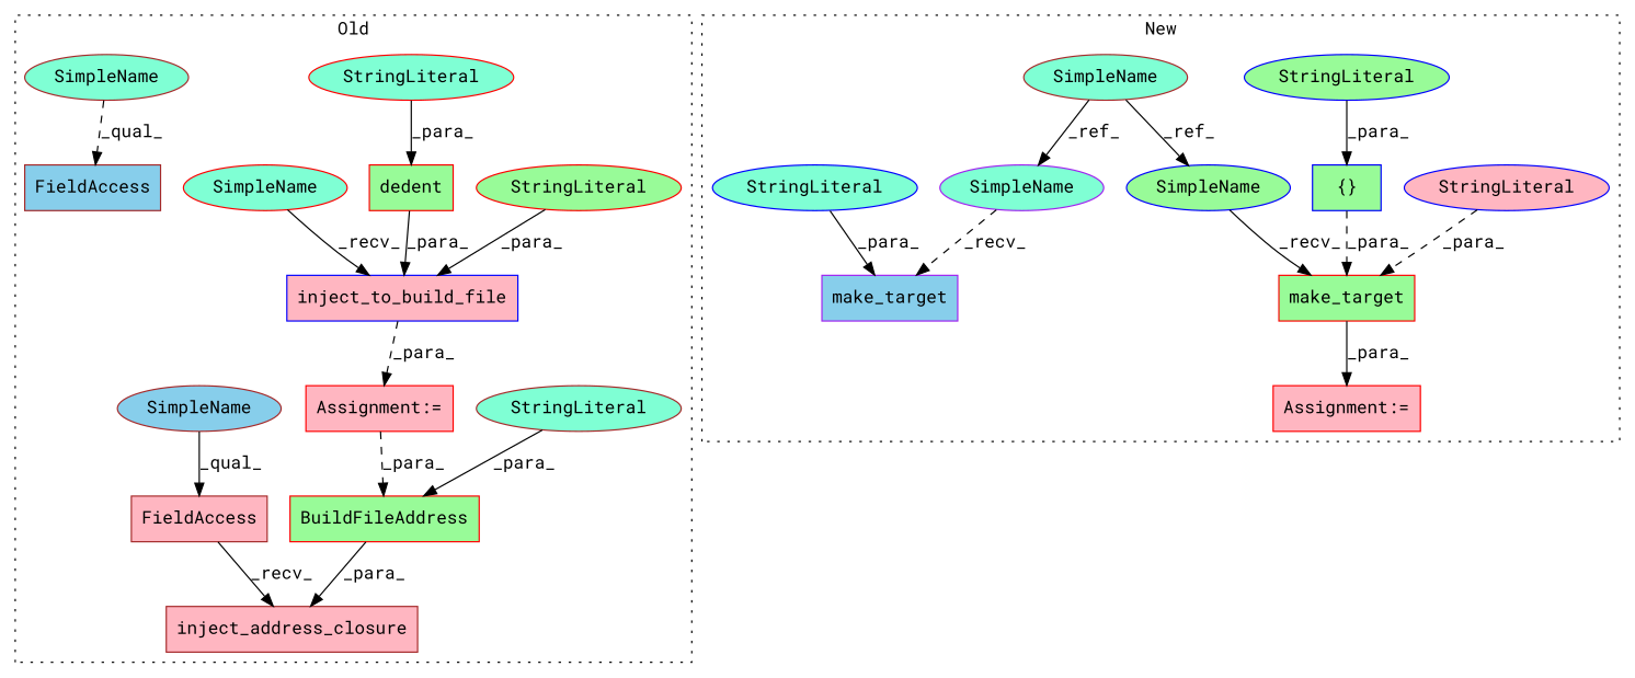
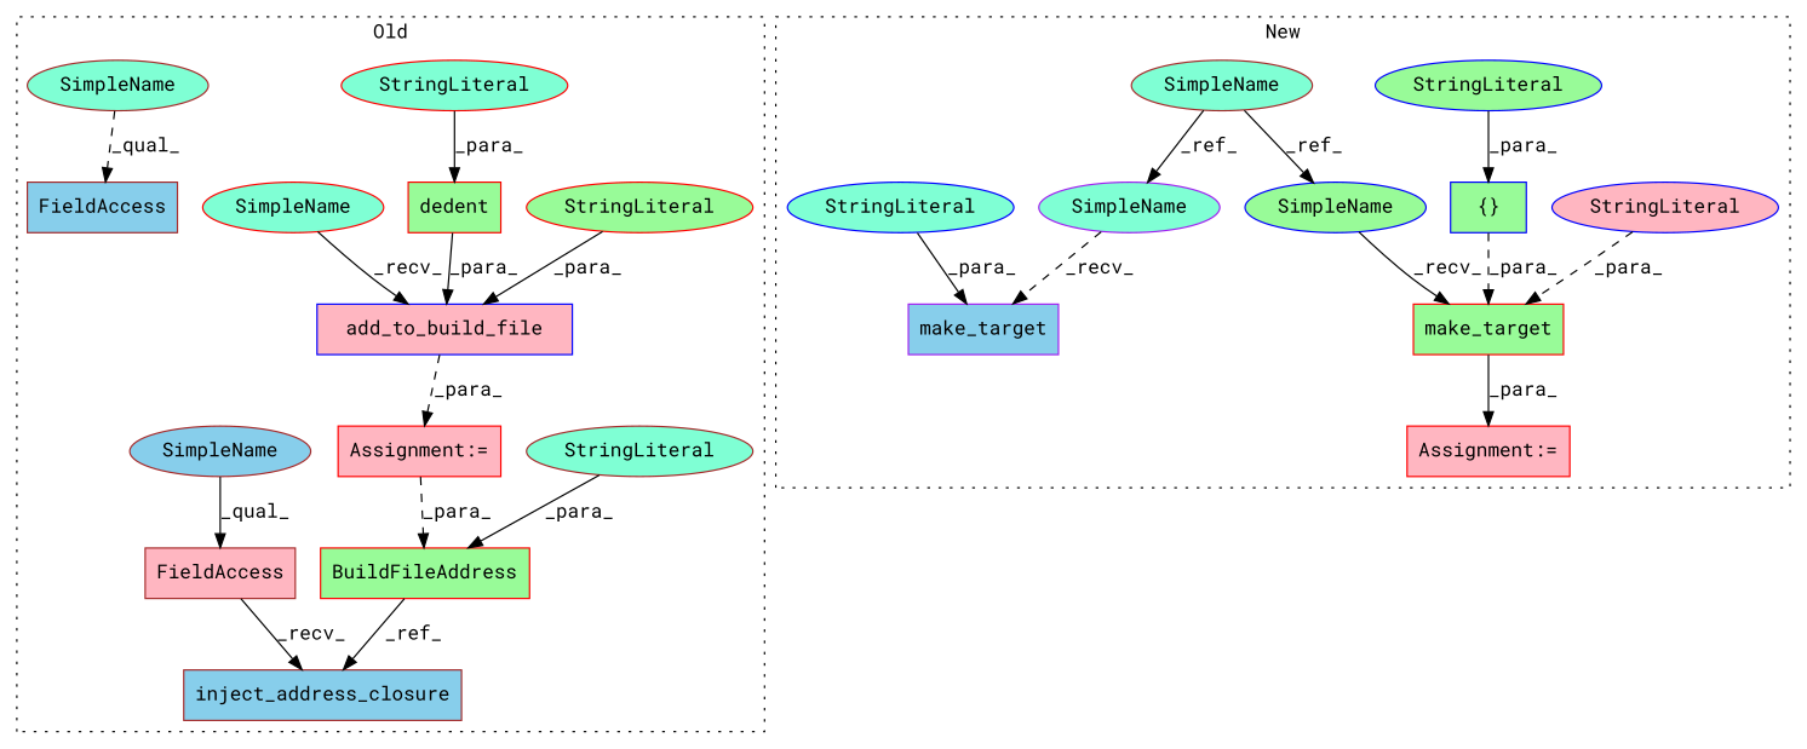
  digraph {
    fontname="Roboto Mono"
    node [a=32 color=red fillcolor=palegreen fontname="Roboto Mono" l=4 s=1618 shape=ellipse style=filled]
    edge [fontname="Roboto Mono" style=solid]
-   n1 [color=blue fillcolor=lightpink l="18,1" label=inject_to_build_file s="1331,1563" shape=box]
+   n1 [color=blue fillcolor=lightpink l="18,1" label=add_to_build_file s="1331,1563" shape=box]
    n2 [a=45 l=7 label=StringLiteral s=1349]
    n3 [l="7,1" label=dedent s="1357,1562" shape=box]
    n4 [a=45 fillcolor=aquamarine l=198 label=StringLiteral s=1364]
    n5 [a=22 color=brown fillcolor=lightpink l=16 label=FieldAccess shape=box]
    n6 [a=22 color=brown fillcolor=skyblue l=16 label=FieldAccess s=1679 shape=box]
-   n7 [color=brown fillcolor=lightpink l="23,1" label=inject_address_closure s="1635,1665" shape=box]
+   n7 [color=brown fillcolor=skyblue l="23,1" label=inject_address_closure s="1635,1665" shape=box]
    n8 [l="17,1" label=BuildFileAddress s="1578,1611" shape=box]
    n9 [a=7 fillcolor=lightpink l=1 label="Assignment:=" s=1325 shape=box]
    n10 [a=45 color=brown fillcolor=aquamarine l=5 label=StringLiteral s=1606]
    n11 [a=42 fillcolor=aquamarine label=SimpleName s=1326]
    n12 [a=42 color=brown fillcolor=skyblue label=SimpleName]
    n13 [a=42 color=brown fillcolor=aquamarine label=SimpleName s=1679]
    n14 [l="12,1" label=make_target s="992,1052" shape=box]
    n15 [a=45 color=blue fillcolor=lightpink l=6 label=StringLiteral s=1004]
    n16 [a=7 fillcolor=lightpink l=1 label="Assignment:=" s=986 shape=box]
    n17 [a=4 color=blue l="1,1" label="{}" s="1036,1051" shape=box]
    n18 [a=45 color=blue l=14 label=StringLiteral s=1037]
    n19 [a=42 color=brown fillcolor=aquamarine label=SimpleName s=807]
    n20 [color=purple fillcolor=skyblue l="12,1" label=make_target s="892,973" shape=box]
    n21 [a=45 color=blue fillcolor=aquamarine l=14 label=StringLiteral s=904]
    n22 [a=42 color=blue label=SimpleName s=987]
    n23 [a=42 color=purple fillcolor=aquamarine label=SimpleName s=887]
    subgraph cluster_1 {
      label=Old
      style=dotted
      n1
      n2
      n3
      n4
      n5
      n6
      n7
      n8
      n9
      n10
      n11
      n12
      n13
    }
    subgraph cluster_2 {
      label=New
      style=dotted
      n14
      n15
      n16
      n17
      n18
      n19
      n20
      n21
      n22
      n23
    }
    n1 -> n9 [label=_para_ style=dashed]
    n2 -> n1 [label=_para_]
    n3 -> n1 [label=_para_]
    n4 -> n3 [label=_para_]
    n5 -> n7 [label=_recv_]
-   n8 -> n7 [label=_para_]
+   n8 -> n7 [label=_ref_]
    n9 -> n8 [label=_para_ style=dashed]
    n10 -> n8 [label=_para_]
    n11 -> n1 [label=_recv_]
    n12 -> n5 [label=_qual_]
    n13 -> n6 [label=_qual_ style=dashed]
    n14 -> n16 [label=_para_]
    n15 -> n14 [label=_para_ style=dashed]
    n17 -> n14 [label=_para_ style=dashed]
    n18 -> n17 [label=_para_]
    n19 -> n22 [label=_ref_]
    n19 -> n23 [label=_ref_]
    n21 -> n20 [label=_para_]
    n22 -> n14 [label=_recv_]
    n23 -> n20 [label=_recv_ style=dashed]
  }
